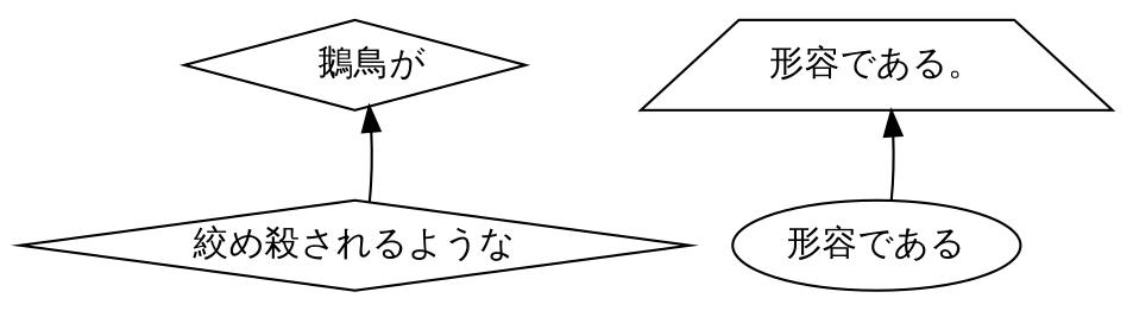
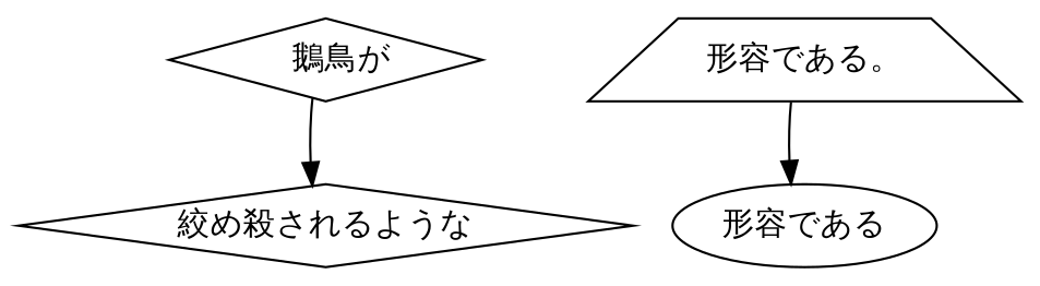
  digraph {
    fontname="Source Code Pro"
    node [fontname="Source Code Pro" shape=diamond]
    edge [fontname="Source Code Pro"]
    n1 [label="　鵝鳥が"]
    n2 [label="絞め殺されるような"]
    n3 [label="形容である。" shape=trapezium]
    n4 [label="形容である" shape=ellipse]
-   n2 -> n1
-   n4 -> n3
+   n1 -> n2
+   n3 -> n4
  }
